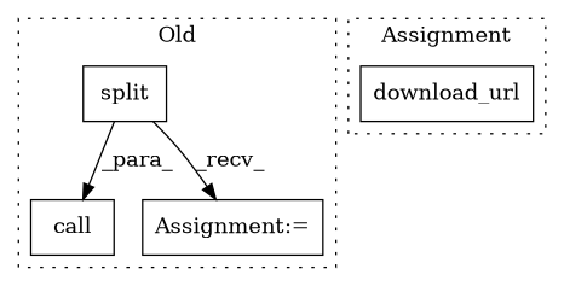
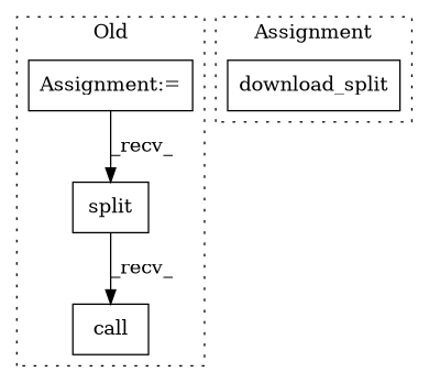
  digraph {
    node [a=32 shape=box]
    n1 [l=7 label=split s=1461]
    n2 [l="5,1" label=call s="1443,1468"]
    n3 [a=7 l=1 label="Assignment:=" s=1369]
-   n4 [l="13,1" label=download_url s="1368,1446"]
+   n4 [l="13,1" label=download_split s="1368,1446"]
    subgraph cluster_1 {
      label=Old
      style=dotted
      n1
      n2
      n3
    }
    subgraph cluster_2 {
      label=Assignment
      style=dotted
      n4
    }
-   n1 -> n2 [label=_para_]
-   n1 -> n3 [label=_recv_]
+   n1 -> n2 [label=_recv_]
+   n3 -> n1 [label=_recv_]
  }
